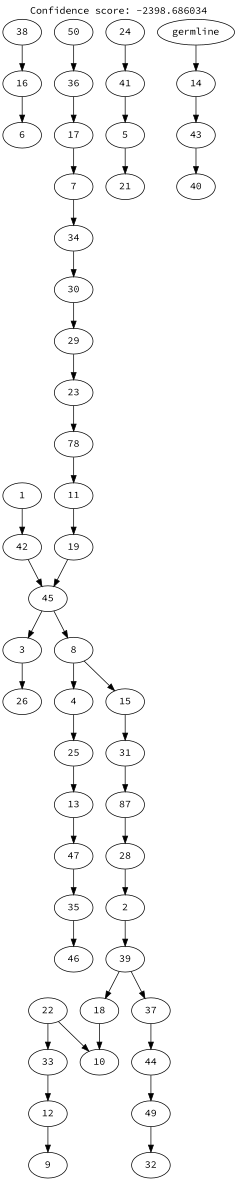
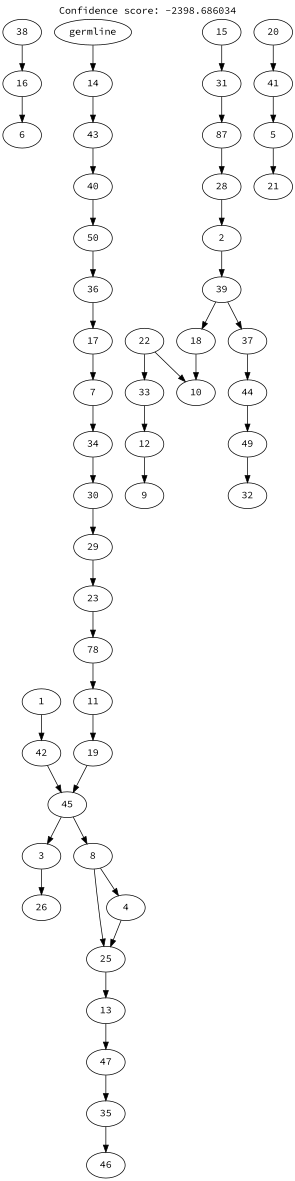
  digraph {
    fontname="Source Code Pro"
    label="Confidence score: -2398.686034"
    labelloc=t
    node [fontname="Source Code Pro"]
    edge [fontname="Source Code Pro"]
    n1 [label=16]
    n2 [label=6]
    n3 [label=38]
    n4 [label=26]
    n5 [label=3]
    n6 [label=35]
    n7 [label=46]
    n8 [label=47]
    n9 [label=13]
    n10 [label=25]
    n11 [label=4]
    n12 [label=49]
    n13 [label=32]
    n14 [label=44]
    n15 [label=37]
    n16 [label=12]
    n17 [label=9]
    n18 [label=33]
    n19 [label=22]
    n20 [label=10]
    n21 [label=18]
    n22 [label=39]
    n23 [label=5]
    n24 [label=21]
    n25 [label=41]
-   n26 [label=24]
+   n26 [label=20]
    n27 [label=2]
    n28 [label=28]
    n29 [label=87]
    n30 [label=31]
    n31 [label=15]
    n32 [label=8]
    n33 [label=45]
    n34 [label=42]
    n35 [label=1]
    n36 [label=19]
    n37 [label=11]
    n38 [label=78]
    n39 [label=23]
    n40 [label=29]
    n41 [label=30]
    n42 [label=34]
    n43 [label=7]
    n44 [label=17]
    n45 [label=36]
    n46 [label=50]
    n47 [label=40]
    n48 [label=43]
    n49 [label=14]
    n50 [label=germline]
    n1 -> n2
    n3 -> n1
    n5 -> n4
    n6 -> n7
    n8 -> n6
    n9 -> n8
    n10 -> n9
    n11 -> n10
    n12 -> n13
    n14 -> n12
    n15 -> n14
    n16 -> n17
    n18 -> n16
    n19 -> n18
    n19 -> n20
    n21 -> n20
    n22 -> n15
    n22 -> n21
    n23 -> n24
    n25 -> n23
    n26 -> n25
    n27 -> n22
    n28 -> n27
    n29 -> n28
    n30 -> n29
    n31 -> n30
    n32 -> n11
-   n32 -> n31
+   n32 -> n10
    n33 -> n5
    n33 -> n32
    n34 -> n33
    n35 -> n34
    n36 -> n33
    n37 -> n36
    n38 -> n37
    n39 -> n38
    n40 -> n39
    n41 -> n40
    n42 -> n41
    n43 -> n42
    n44 -> n43
    n45 -> n44
    n46 -> n45
+   n47 -> n46
    n48 -> n47
    n49 -> n48
    n50 -> n49
  }
